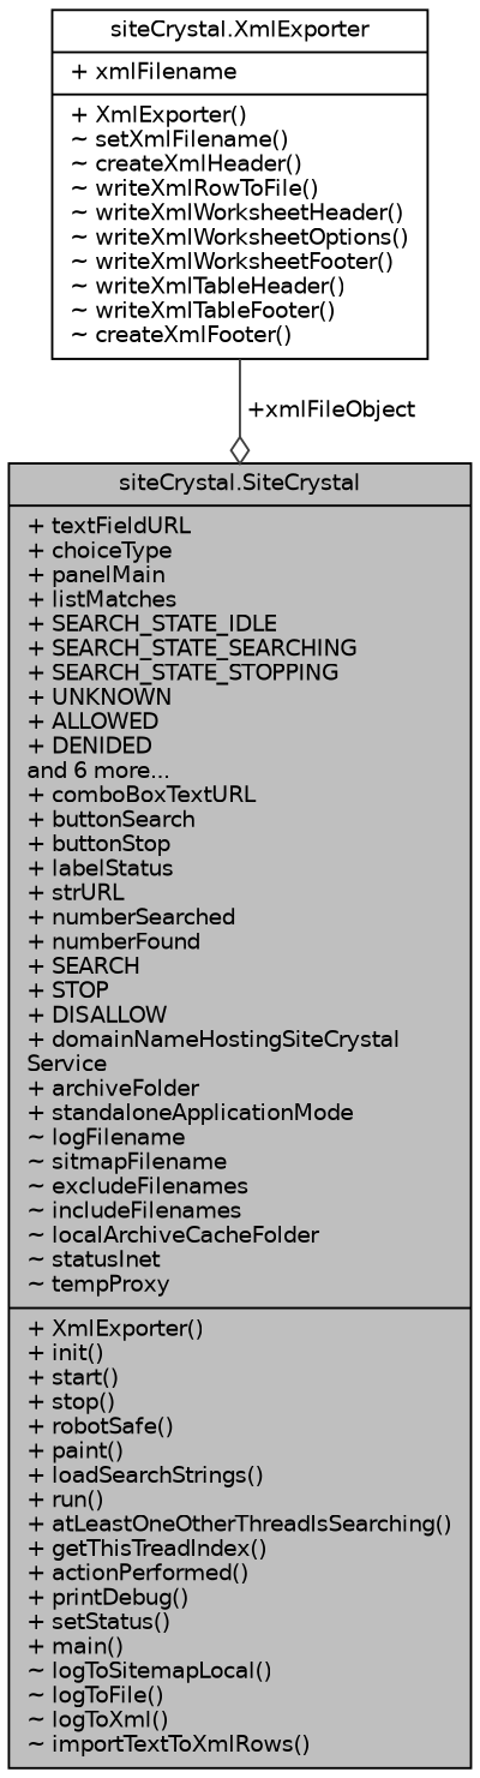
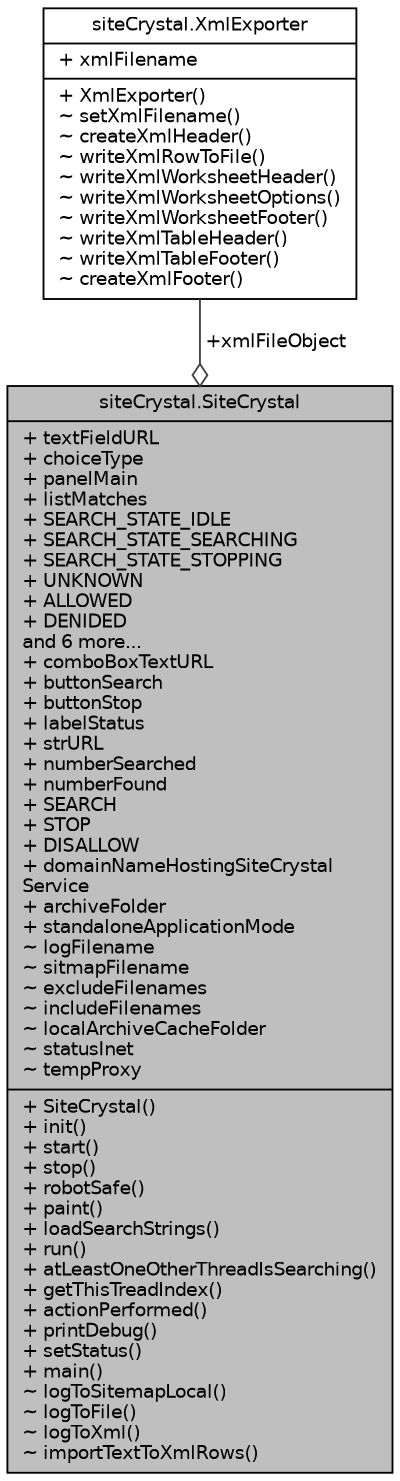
  digraph {
    fontname="DejaVu Sans"
    node [color=black fontname="DejaVu Sans" fontsize=10 shape=record style=filled]
-   n1 [fillcolor=grey75 fontcolor=black height=0.2 label="{siteCrystal.SiteCrystal\n|+ textFieldURL\l+ choiceType\l+ panelMain\l+ listMatches\l+ SEARCH_STATE_IDLE\l+ SEARCH_STATE_SEARCHING\l+ SEARCH_STATE_STOPPING\l+ UNKNOWN\l+ ALLOWED\l+ DENIDED\land 6 more...\l+ comboBoxTextURL\l+ buttonSearch\l+ buttonStop\l+ labelStatus\l+ strURL\l+ numberSearched\l+ numberFound\l+ SEARCH\l+ STOP\l+ DISALLOW\l+ domainNameHostingSiteCrystal\lService\l+ archiveFolder\l+ standaloneApplicationMode\l~ logFilename\l~ sitmapFilename\l~ excludeFilenames\l~ includeFilenames\l~ localArchiveCacheFolder\l~ statusInet\l~ tempProxy\l|+ XmlExporter()\l+ init()\l+ start()\l+ stop()\l+ robotSafe()\l+ paint()\l+ loadSearchStrings()\l+ run()\l+ atLeastOneOtherThreadIsSearching()\l+ getThisTreadIndex()\l+ actionPerformed()\l+ printDebug()\l+ setStatus()\l+ main()\l~ logToSitemapLocal()\l~ logToFile()\l~ logToXml()\l~ importTextToXmlRows()\l}" width=0.4]
+   n1 [fillcolor=grey75 fontcolor=black height=0.2 label="{siteCrystal.SiteCrystal\n|+ textFieldURL\l+ choiceType\l+ panelMain\l+ listMatches\l+ SEARCH_STATE_IDLE\l+ SEARCH_STATE_SEARCHING\l+ SEARCH_STATE_STOPPING\l+ UNKNOWN\l+ ALLOWED\l+ DENIDED\land 6 more...\l+ comboBoxTextURL\l+ buttonSearch\l+ buttonStop\l+ labelStatus\l+ strURL\l+ numberSearched\l+ numberFound\l+ SEARCH\l+ STOP\l+ DISALLOW\l+ domainNameHostingSiteCrystal\lService\l+ archiveFolder\l+ standaloneApplicationMode\l~ logFilename\l~ sitmapFilename\l~ excludeFilenames\l~ includeFilenames\l~ localArchiveCacheFolder\l~ statusInet\l~ tempProxy\l|+ SiteCrystal()\l+ init()\l+ start()\l+ stop()\l+ robotSafe()\l+ paint()\l+ loadSearchStrings()\l+ run()\l+ atLeastOneOtherThreadIsSearching()\l+ getThisTreadIndex()\l+ actionPerformed()\l+ printDebug()\l+ setStatus()\l+ main()\l~ logToSitemapLocal()\l~ logToFile()\l~ logToXml()\l~ importTextToXmlRows()\l}" width=0.4]
    n2 [fillcolor=white height=0.2 label="{siteCrystal.XmlExporter\n|+ xmlFilename\l|+ XmlExporter()\l~ setXmlFilename()\l~ createXmlHeader()\l~ writeXmlRowToFile()\l~ writeXmlWorksheetHeader()\l~ writeXmlWorksheetOptions()\l~ writeXmlWorksheetFooter()\l~ writeXmlTableHeader()\l~ writeXmlTableFooter()\l~ createXmlFooter()\l}" width=0.4]
    n2 -> n1 [arrowhead=odiamond color=grey25 fontname="DejaVu Sans" fontsize=10 label=" +xmlFileObject" labelfontname=Helvetica labelfontsize=10 style=solid]
  }
